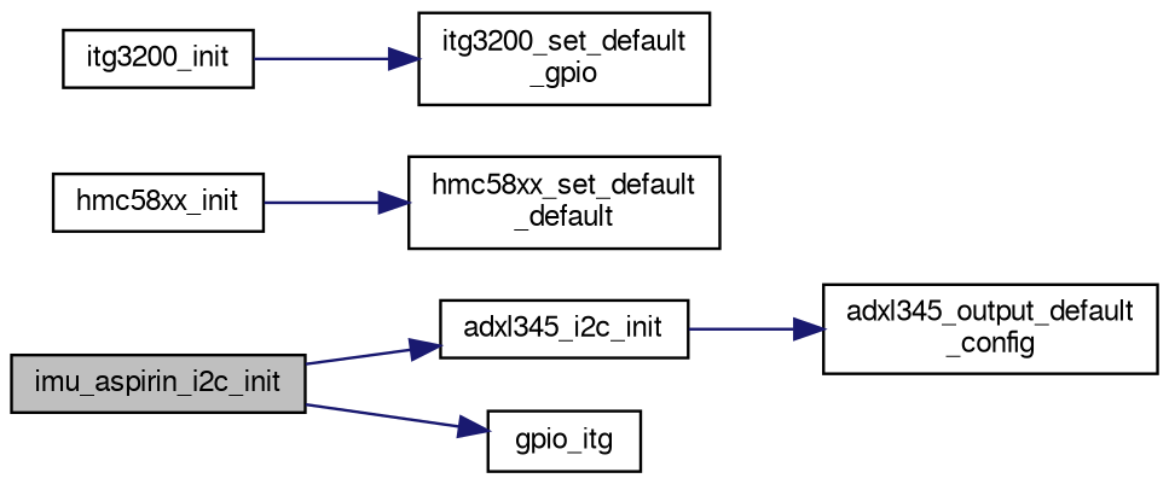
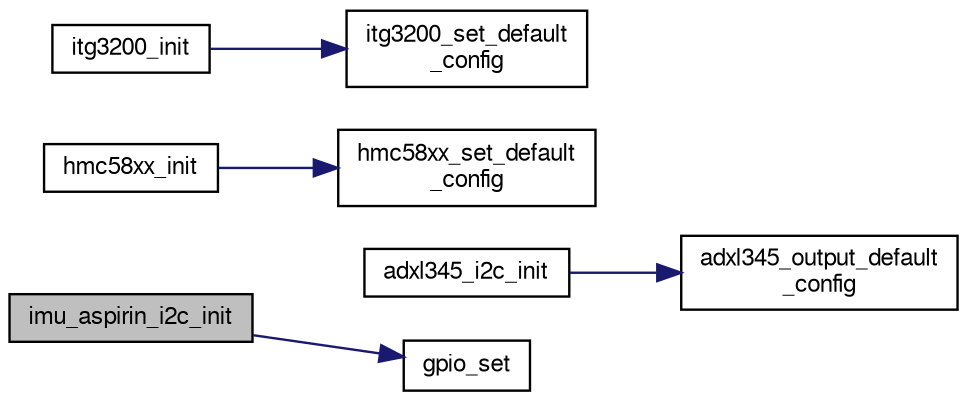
  digraph {
    rankdir=LR
    node [color=black fillcolor=white fontname=FreeSans fontsize=10 shape=record style=filled]
    edge [color=midnightblue fontname=FreeSans fontsize=10 labelfontname=FreeSans labelfontsize=10 style=solid]
    n1 [fillcolor=grey75 fontcolor=black height=0.2 label=imu_aspirin_i2c_init width=0.4]
    n2 [height=0.2 label=adxl345_i2c_init width=0.4]
-   n3 [height=0.2 label=gpio_itg width=0.4]
+   n3 [height=0.2 label=gpio_set width=0.4]
    n4 [height=0.2 label="adxl345_output_default\l_config" width=0.4]
    n5 [height=0.2 label=hmc58xx_init width=0.4]
-   n6 [height=0.2 label="hmc58xx_set_default\l_default" width=0.4]
+   n6 [height=0.2 label="hmc58xx_set_default\l_config" width=0.4]
    n7 [height=0.2 label=itg3200_init width=0.4]
-   n8 [height=0.2 label="itg3200_set_default\l_gpio" width=0.4]
-   n1 -> n2
+   n8 [height=0.2 label="itg3200_set_default\l_config" width=0.4]
    n1 -> n3
    n2 -> n4
    n5 -> n6
    n7 -> n8
  }
